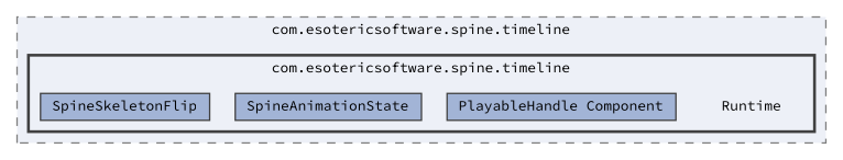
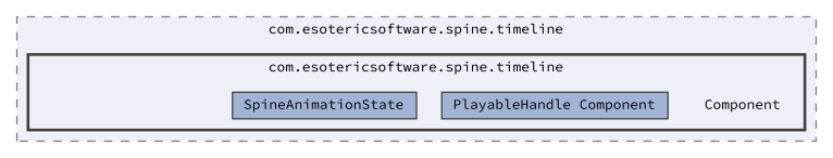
  digraph {
    compound=true
    fontname="Source Code Pro"
    node [fontname="Source Code Pro" fontsize=10 shape=box color=grey25 fillcolor="#a2b4d6" style=filled]
-   n1 [height=0.2 label=Runtime shape=plaintext width=0.4 color="" fillcolor="" style=""]
+   n1 [height=0.2 label=Component shape=plaintext width=0.4 color="" fillcolor="" style=""]
    n2 [height=0.2 label="PlayableHandle Component" width=0.4]
    n3 [height=0.2 label=SpineAnimationState width=0.4]
-   n4 [height=0.2 label=SpineSkeletonFlip width=0.4]
    subgraph cluster_1 {
      bgcolor="#edf0f7"
      fontsize=10
      label="com.esotericsoftware.spine.timeline"
      pencolor=grey50
      style="filled,dashed"
      subgraph cluster_2 {
        bgcolor="#edf0f7"
        fontsize=10
        pencolor=grey25
        style="filled,bold"
        n1
        n2
        n3
-       n4
      }
    }
  }
